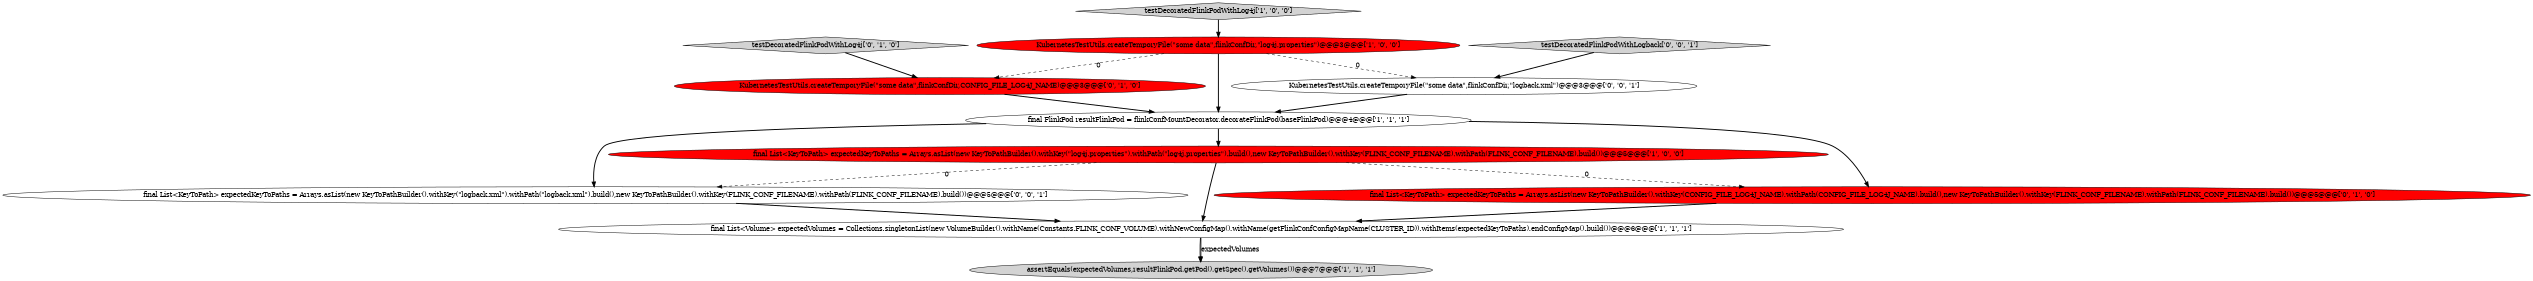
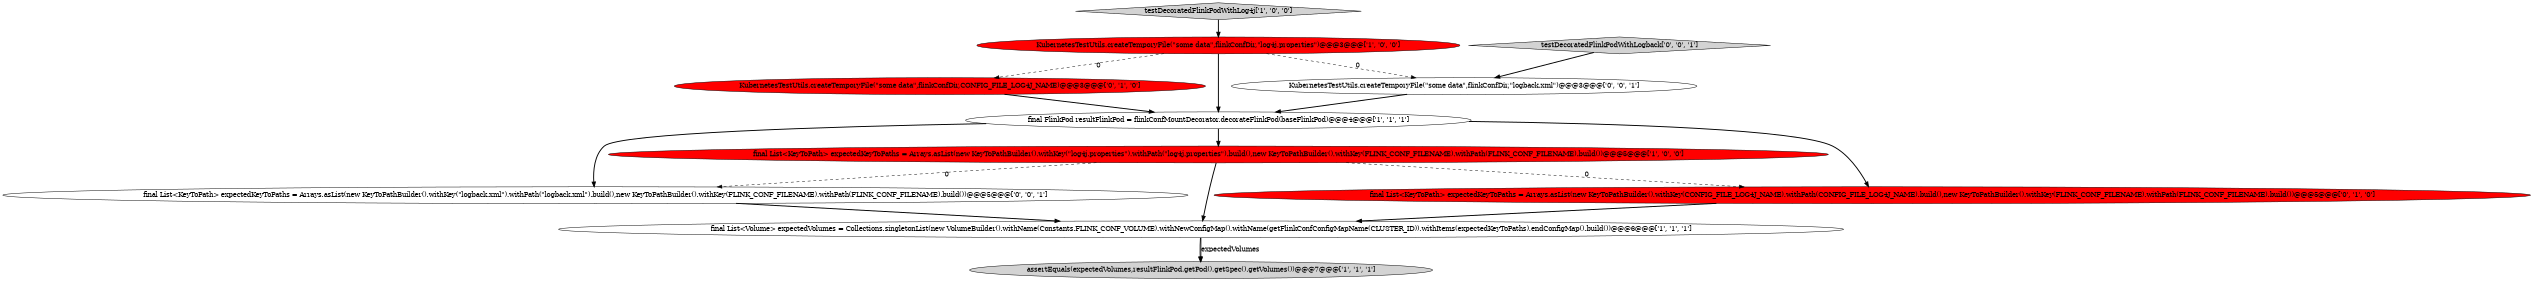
  digraph {
    node [fillcolor=lightgray shape=ellipse style=filled]
    edge [style=bold]
    n1 [label="assertEquals(expectedVolumes,resultFlinkPod.getPod().getSpec().getVolumes())@@@7@@@['1', '1', '1']"]
    n2 [fillcolor=red label="KubernetesTestUtils.createTemporyFile(\"some data\",flinkConfDir,CONFIG_FILE_LOG4J_NAME)@@@3@@@['0', '1', '0']"]
    n3 [fillcolor=white label="final FlinkPod resultFlinkPod = flinkConfMountDecorator.decorateFlinkPod(baseFlinkPod)@@@4@@@['1', '1', '1']"]
    n4 [fillcolor=white label="final List<KeyToPath> expectedKeyToPaths = Arrays.asList(new KeyToPathBuilder().withKey(\"logback.xml\").withPath(\"logback.xml\").build(),new KeyToPathBuilder().withKey(FLINK_CONF_FILENAME).withPath(FLINK_CONF_FILENAME).build())@@@5@@@['0', '0', '1']"]
    n5 [fillcolor=white label="final List<Volume> expectedVolumes = Collections.singletonList(new VolumeBuilder().withName(Constants.FLINK_CONF_VOLUME).withNewConfigMap().withName(getFlinkConfConfigMapName(CLUSTER_ID)).withItems(expectedKeyToPaths).endConfigMap().build())@@@6@@@['1', '1', '1']"]
    n6 [fillcolor=red label="KubernetesTestUtils.createTemporyFile(\"some data\",flinkConfDir,\"log4j.properties\")@@@3@@@['1', '0', '0']"]
    n7 [fillcolor=white label="KubernetesTestUtils.createTemporyFile(\"some data\",flinkConfDir,\"logback.xml\")@@@3@@@['0', '0', '1']"]
    n8 [fillcolor=red label="final List<KeyToPath> expectedKeyToPaths = Arrays.asList(new KeyToPathBuilder().withKey(\"log4j.properties\").withPath(\"log4j.properties\").build(),new KeyToPathBuilder().withKey(FLINK_CONF_FILENAME).withPath(FLINK_CONF_FILENAME).build())@@@5@@@['1', '0', '0']"]
    n9 [fillcolor=red label="final List<KeyToPath> expectedKeyToPaths = Arrays.asList(new KeyToPathBuilder().withKey(CONFIG_FILE_LOG4J_NAME).withPath(CONFIG_FILE_LOG4J_NAME).build(),new KeyToPathBuilder().withKey(FLINK_CONF_FILENAME).withPath(FLINK_CONF_FILENAME).build())@@@5@@@['0', '1', '0']"]
    n10 [label="testDecoratedFlinkPodWithLog4j['1', '0', '0']" shape=diamond]
-   n11 [label="testDecoratedFlinkPodWithLog4j['0', '1', '0']" shape=diamond]
    n12 [label="testDecoratedFlinkPodWithLogback['0', '0', '1']" shape=diamond]
    n2 -> n3
    n3 -> n4
    n3 -> n8
    n3 -> n9
    n4 -> n5
    n5 -> n1
    n5 -> n1 [label=expectedVolumes style=solid]
    n6 -> n2 [label=0 style=dashed]
    n6 -> n3
    n6 -> n7 [label=0 style=dashed]
    n7 -> n3
    n8 -> n4 [label=0 style=dashed]
    n8 -> n5
    n8 -> n9 [label=0 style=dashed]
    n9 -> n5
    n10 -> n6
-   n11 -> n2
    n12 -> n7
  }
